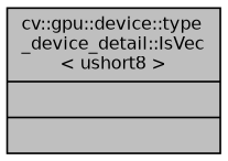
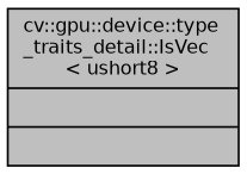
  digraph {
-   n1 [color=black fillcolor=grey75 fontcolor=black fontname=Helvetica fontsize=10 height=0.2 label="{cv::gpu::device::type\l_device_detail::IsVec\l\< ushort8 \>\n||}" shape=record style=filled width=0.4]
+   n1 [color=black fillcolor=grey75 fontcolor=black fontname=Helvetica fontsize=10 height=0.2 label="{cv::gpu::device::type\l_traits_detail::IsVec\l\< ushort8 \>\n||}" shape=record style=filled width=0.4]
  }
